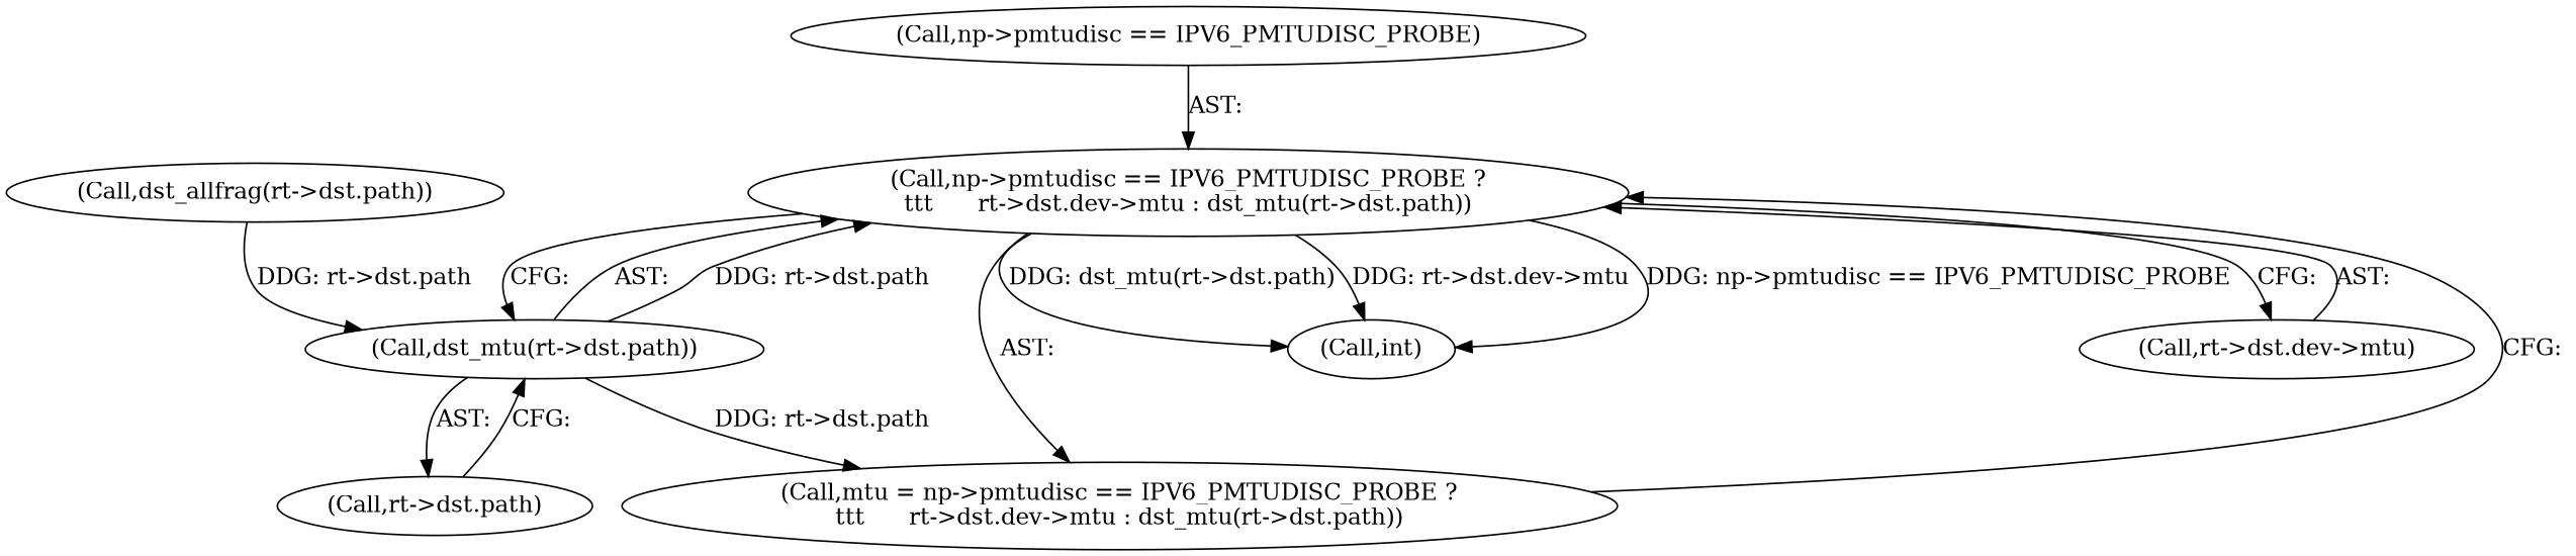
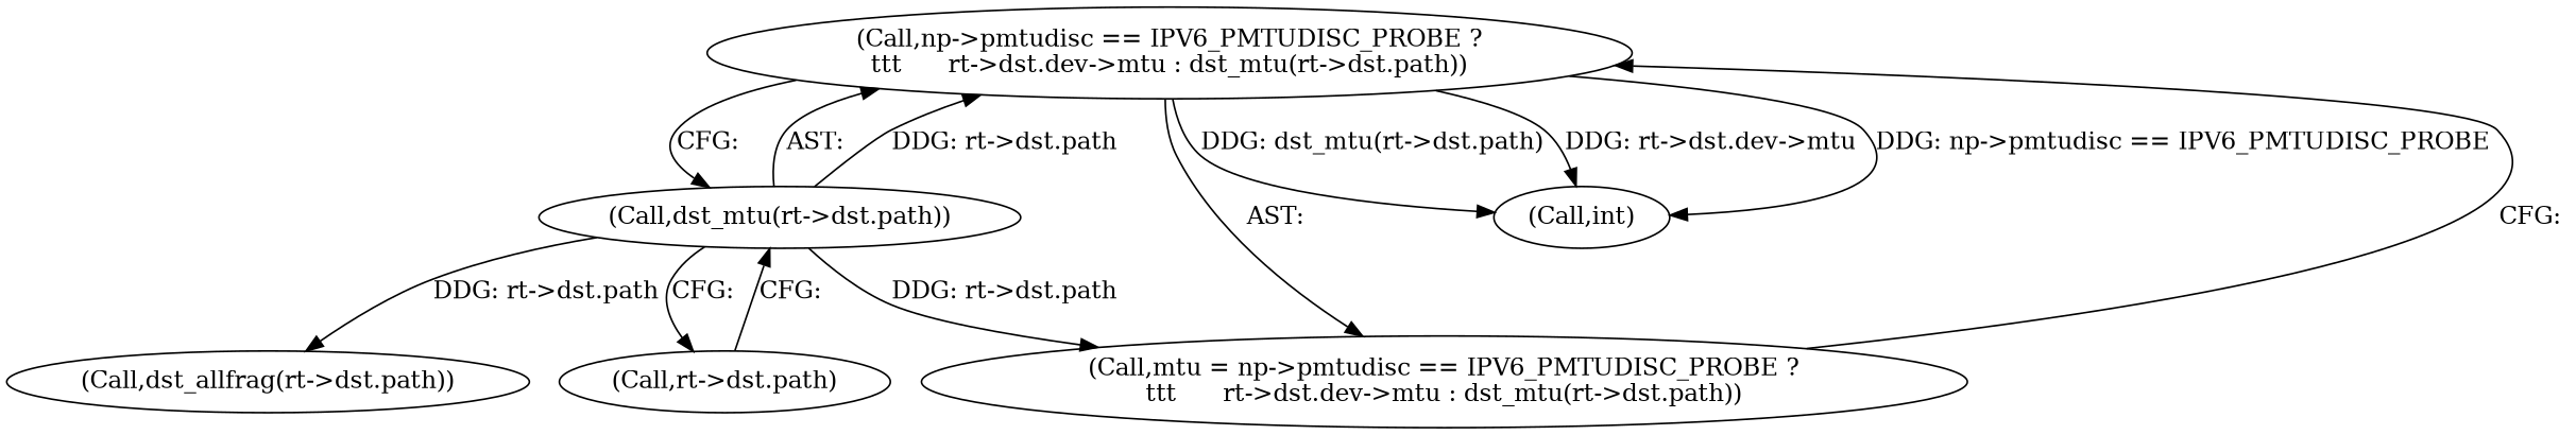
  digraph {
    n1 [label="(Call,np->pmtudisc == IPV6_PMTUDISC_PROBE ?\n\t\t\t      rt->dst.dev->mtu : dst_mtu(rt->dst.path))"]
    n2 [label="(Call,dst_mtu(rt->dst.path))"]
    n3 [label="(Call,mtu = np->pmtudisc == IPV6_PMTUDISC_PROBE ?\n\t\t\t      rt->dst.dev->mtu : dst_mtu(rt->dst.path))"]
    n4 [label="(Call,int)"]
-   n5 [label="(Call,rt->dst.dev->mtu)"]
    n6 [label="(Call,dst_allfrag(rt->dst.path))"]
    n7 [label="(Call,rt->dst.path)"]
-   n8 [label="(Call,np->pmtudisc == IPV6_PMTUDISC_PROBE)"]
    n1 -> n2 [label="CFG: "]
    n1 -> n3 [label="AST: "]
    n1 -> n4 [label="DDG: dst_mtu(rt->dst.path)"]
    n1 -> n4 [label="DDG: rt->dst.dev->mtu"]
    n1 -> n4 [label="DDG: np->pmtudisc == IPV6_PMTUDISC_PROBE"]
-   n1 -> n5 [label="CFG: "]
    n2 -> n1 [label="AST: "]
    n2 -> n1 [label="DDG: rt->dst.path"]
    n2 -> n3 [label="DDG: rt->dst.path"]
-   n6 -> n2 [label="DDG: rt->dst.path"]
-   n2 -> n7 [label="AST: "]
+   n2 -> n6 [label="DDG: rt->dst.path"]
+   n2 -> n7 [label="CFG: "]
    n3 -> n1 [label="CFG: "]
-   n5 -> n1 [label="AST: "]
    n7 -> n2 [label="CFG: "]
-   n8 -> n1 [label="AST: "]
  }
